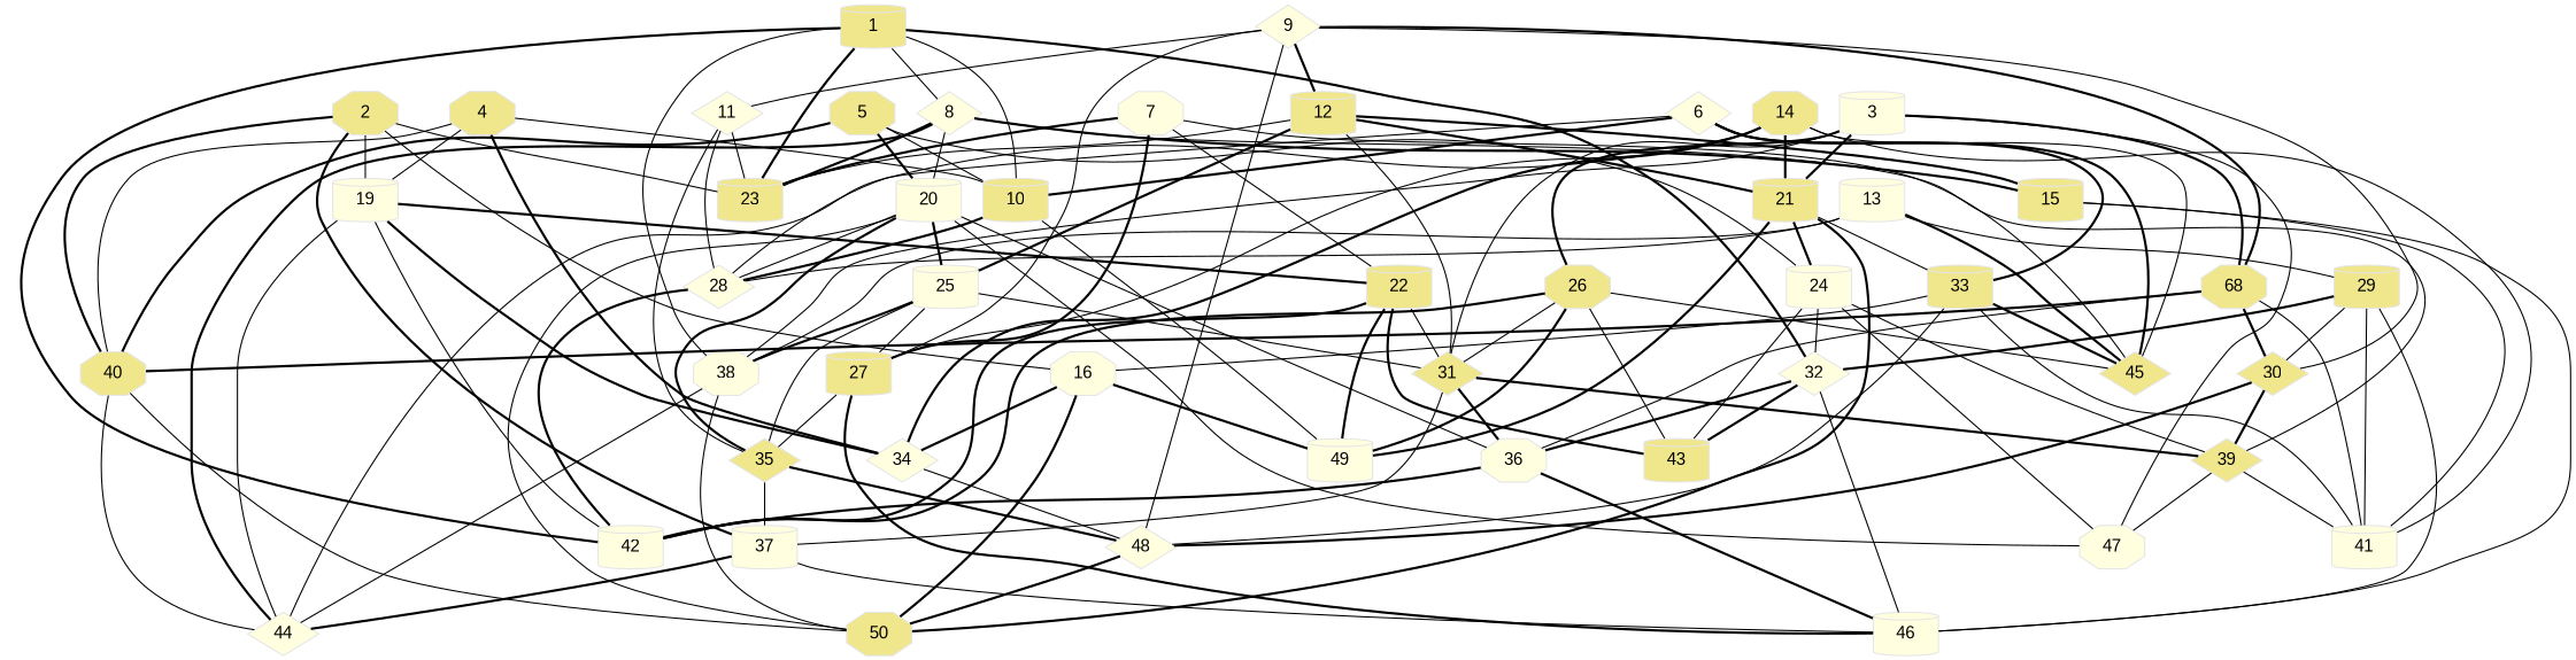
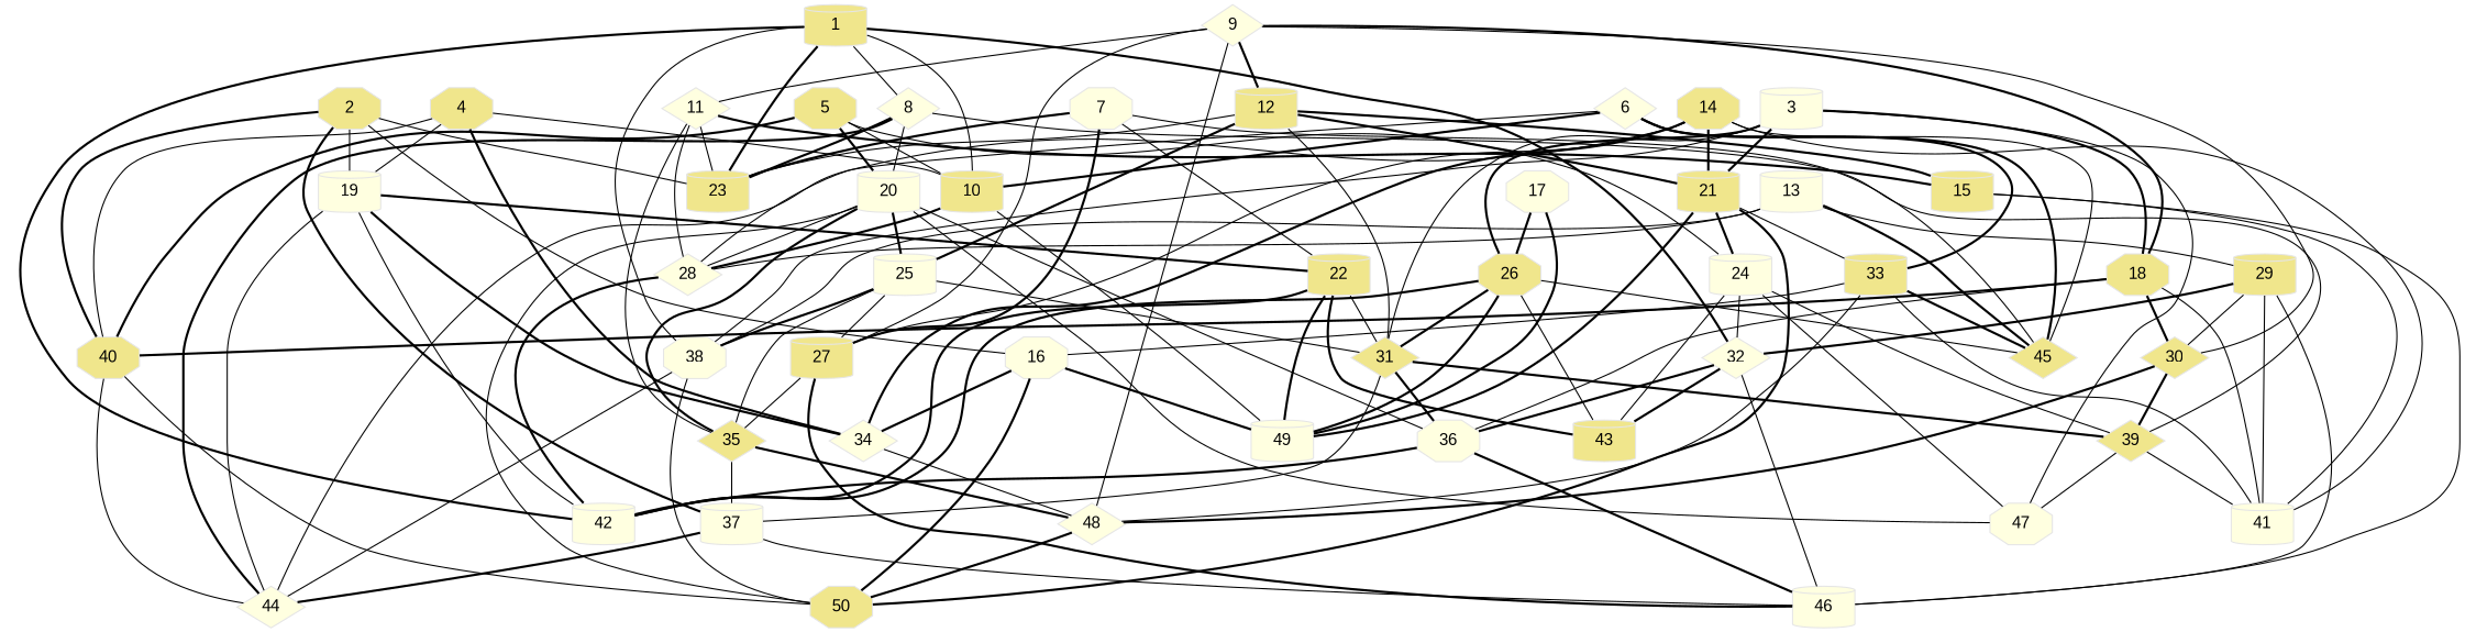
  graph {
    fontname="Liberation Sans"
    node [color=gray90 fillcolor=lightyellow fontname="Liberation Sans" shape=cylinder style=filled]
    edge [fontname="Liberation Sans" style=solid weight=1.0]
    1 [fillcolor=khaki]
    8 [shape=diamond]
    10 [fillcolor=khaki]
    23 [fillcolor=khaki]
    32 [shape=diamond]
    38 [shape=octagon]
    42
    20
    15 [fillcolor=khaki]
    39 [fillcolor=khaki shape=diamond]
    44 [shape=diamond]
    28 [shape=diamond]
    49
    46
    36 [shape=octagon]
    43 [fillcolor=khaki]
    50 [fillcolor=khaki shape=octagon]
    2 [fillcolor=khaki shape=octagon]
    16 [shape=octagon]
    19
    37
    40 [fillcolor=khaki shape=octagon]
    34 [shape=diamond]
    22 [fillcolor=khaki]
    21 [fillcolor=khaki]
    24
    33 [fillcolor=khaki]
    3
-   18 [fillcolor=khaki shape=octagon label=68]
+   18 [fillcolor=khaki shape=octagon]
    31 [fillcolor=khaki shape=diamond]
    47 [shape=octagon]
    26 [fillcolor=khaki shape=octagon]
+   17 [shape=octagon]
    30 [fillcolor=khaki shape=diamond]
    41
    4 [fillcolor=khaki shape=octagon]
    48 [shape=diamond]
    5 [fillcolor=khaki shape=octagon]
    35 [fillcolor=khaki shape=diamond]
    25
    6 [shape=diamond]
    45 [fillcolor=khaki shape=diamond]
    7 [shape=octagon]
    27 [fillcolor=khaki]
    9 [shape=diamond]
    11 [shape=diamond]
    12 [fillcolor=khaki]
    13
    29 [fillcolor=khaki]
    14 [fillcolor=khaki shape=octagon]
    1 -- 8
    1 -- 10
    1 -- 23 [style=bold]
    1 -- 32 [style=bold]
    1 -- 38
    1 -- 42 [style=bold]
    8 -- 23 [style=bold]
    8 -- 20
-   8 -- 15 [style=bold]
+   11 -- 15 [style=bold]
    8 -- 39
    8 -- 44 [style=bold]
    10 -- 28 [style=bold]
    10 -- 49
    32 -- 46
    32 -- 36 [style=bold]
    32 -- 43 [style=bold]
    38 -- 44
    38 -- 50
    20 -- 28
    20 -- 36
    20 -- 50
    20 -- 47
    20 -- 35 [style=bold]
    20 -- 25 [style=bold]
    15 -- 46
    15 -- 41
    39 -- 47
    39 -- 41
    28 -- 42 [style=bold]
    36 -- 42 [style=bold]
    36 -- 46 [style=bold]
    2 -- 23
    2 -- 16
    2 -- 19
    2 -- 37 [style=bold]
    2 -- 40 [style=bold]
    16 -- 49 [style=bold]
    16 -- 50 [style=bold]
    16 -- 34 [style=bold]
    19 -- 42
    19 -- 44
    19 -- 34 [style=bold]
    19 -- 22 [style=bold]
    37 -- 44 [style=bold]
    37 -- 46
    40 -- 44
    40 -- 50
    34 -- 48
    22 -- 42 [style=bold]
    22 -- 49 [style=bold]
    22 -- 43 [style=bold]
    22 -- 31
    21 -- 49 [style=bold]
    21 -- 50 [style=bold]
    21 -- 24 [style=bold]
    21 -- 33
    24 -- 32
    24 -- 39
    24 -- 43
    24 -- 47
    33 -- 16
    33 -- 41
    33 -- 48
    33 -- 45 [style=bold]
    3 -- 38
    3 -- 21 [style=bold]
    3 -- 18 [style=bold]
    3 -- 31
    3 -- 47
    3 -- 26 [style=bold]
    18 -- 36
    18 -- 40 [style=bold]
    18 -- 30 [style=bold]
    18 -- 41
    31 -- 39 [style=bold]
    31 -- 36 [style=bold]
    31 -- 37
    26 -- 42 [style=bold]
    26 -- 49 [style=bold]
    26 -- 43
-   26 -- 31
+   26 -- 31 [style=bold]
    26 -- 45
+   17 -- 49 [style=bold]
+   17 -- 26 [style=bold]
    30 -- 39 [style=bold weight=2.0]
    30 -- 48 [style=bold]
    4 -- 10
    4 -- 19
    4 -- 40
    4 -- 34 [style=bold]
    48 -- 50 [style=bold]
    5 -- 10
    5 -- 20 [style=bold]
    5 -- 40 [style=bold]
    5 -- 24
    35 -- 37
    35 -- 48 [style=bold]
    25 -- 38 [style=bold]
    25 -- 31
    25 -- 35
    25 -- 27
    6 -- 10 [style=bold]
    6 -- 28
    6 -- 33 [style=bold]
    6 -- 45 [style=bold]
    7 -- 23 [style=bold]
    7 -- 22
    7 -- 45
    7 -- 27 [style=bold]
    27 -- 46 [style=bold]
    27 -- 35
    9 -- 18 [style=bold]
    9 -- 30
    9 -- 48
    9 -- 27
    9 -- 11
    9 -- 12 [style=bold]
    11 -- 23
    11 -- 28
    11 -- 35
    12 -- 23
    12 -- 15 [style=bold]
    12 -- 21 [style=bold]
    12 -- 31
    12 -- 25 [style=bold]
    13 -- 38
    13 -- 28
    13 -- 45 [style=bold]
    13 -- 29
    29 -- 32 [style=bold]
    29 -- 46
    29 -- 30
    29 -- 41
    14 -- 44
    14 -- 34 [style=bold]
    14 -- 21 [style=bold]
    14 -- 41
    14 -- 45
    14 -- 27
  }
